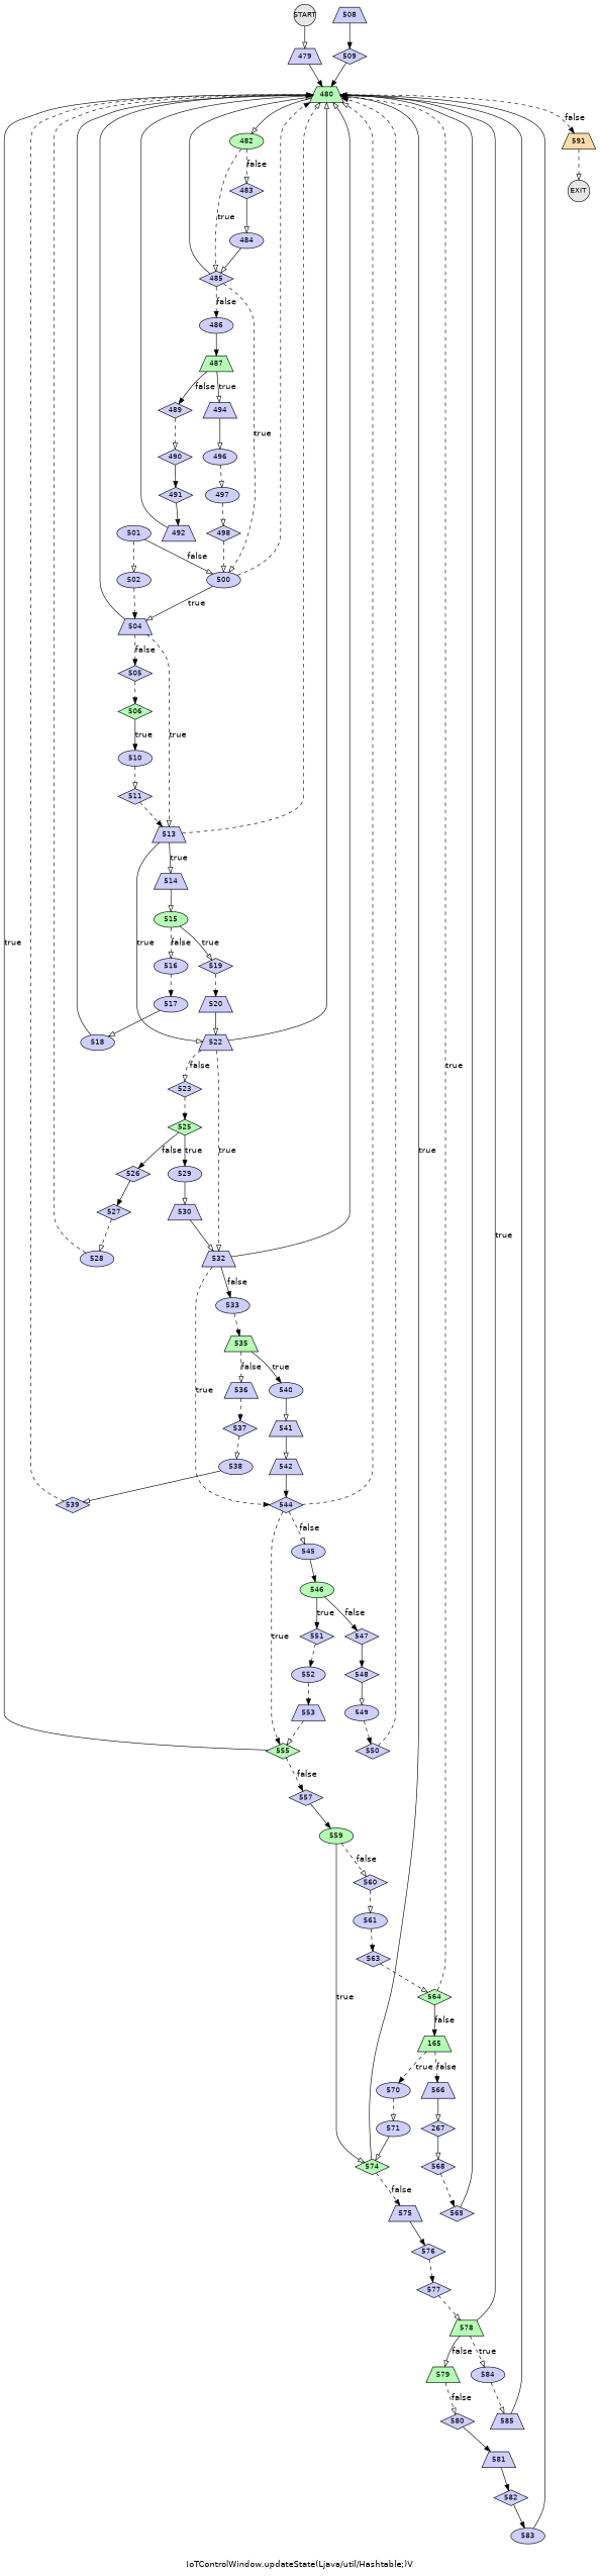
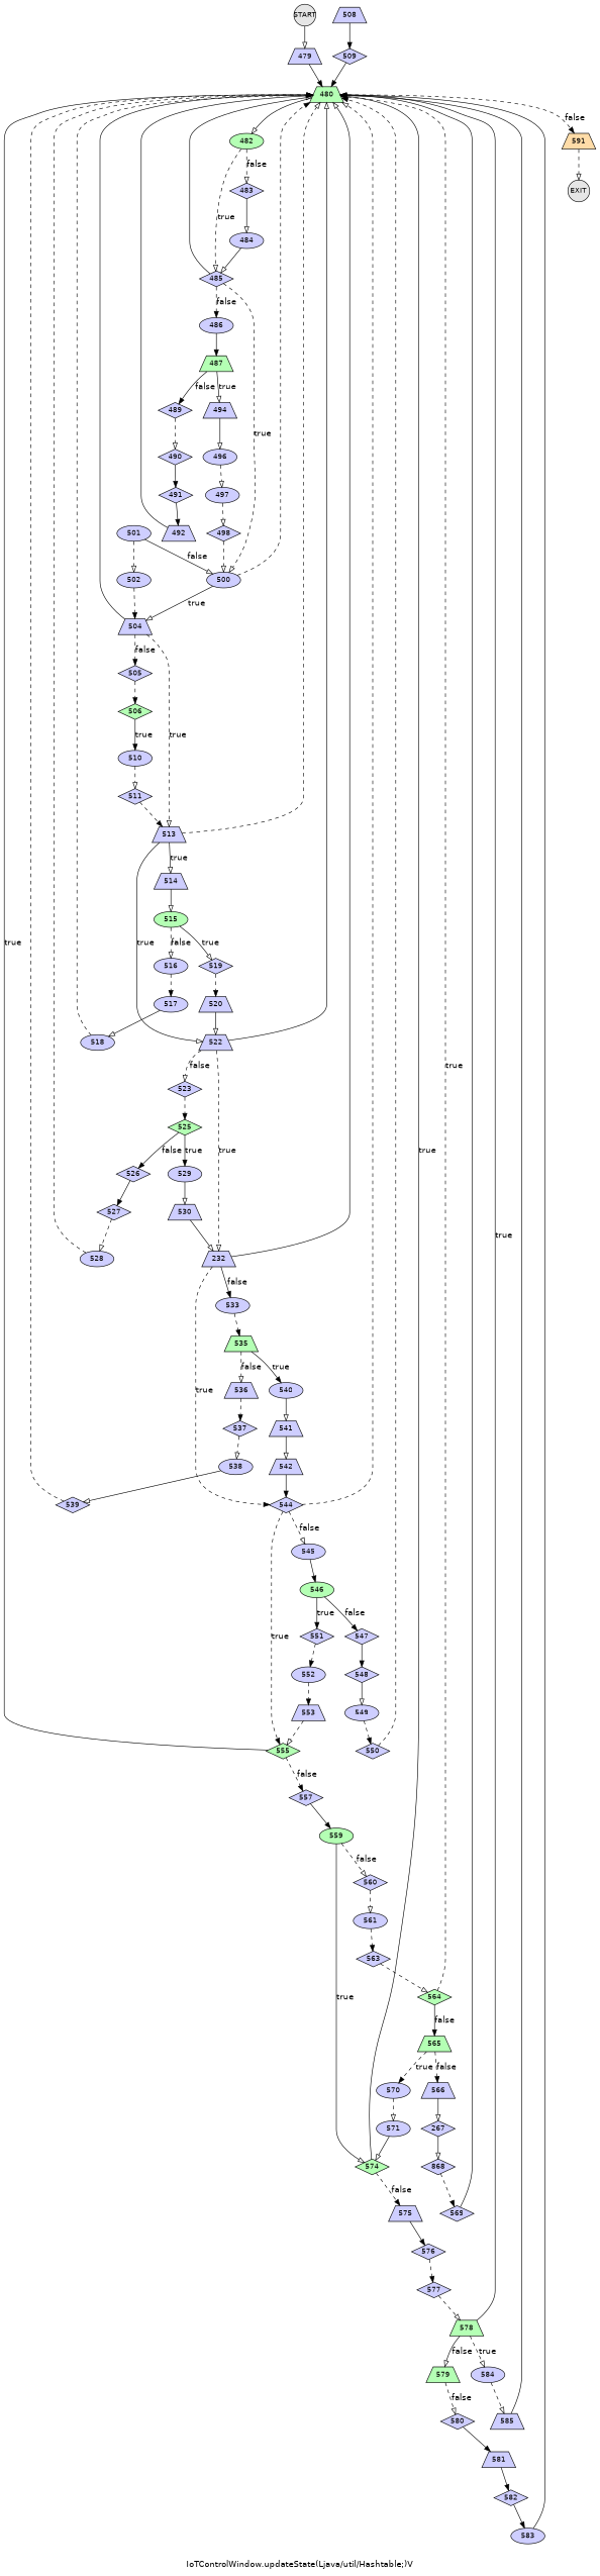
  digraph {
    fontname="DejaVu Sans"
    label="IoTControlWindow.updateState(Ljava/util/Hashtable;)V"
    node [fillcolor="#CECEFF" fixedsize=true fontname="DejaVu Sans" fontsize=12 shape=diamond style=filled]
    edge [arrowhead=onormal fontname="DejaVu Sans" style=solid]
    n1 [height=0.36 label=479 shape=trapezium width=0.78]
    n2 [fillcolor="#B4FFB4" height=0.36 label=480 shape=trapezium width=0.78]
    n3 [fillcolor="#B4FFB4" height=0.36 label=482 shape=ellipse width=0.78]
    n4 [fillcolor="#FFDCA8" height=0.36 label=591 shape=trapezium width=0.78]
    n5 [height=0.36 label=483 width=0.78]
    n6 [height=0.36 label=485 width=0.78]
    n7 [fillcolor="#E6E6E6" height=0.5 label=EXIT shape=ellipse style="filled, rounded" width=0.5]
    n8 [height=0.36 label=484 shape=ellipse width=0.78]
    n9 [height=0.36 label=486 shape=ellipse width=0.78]
    n10 [height=0.36 label=500 shape=ellipse width=0.78]
    n11 [fillcolor="#B4FFB4" height=0.36 label=487 shape=trapezium width=0.78]
    n12 [height=0.36 label=504 shape=trapezium width=0.78]
    n13 [height=0.36 label=489 width=0.78]
    n14 [height=0.36 label=494 shape=trapezium width=0.78]
    n15 [height=0.36 label=490 width=0.78]
    n16 [height=0.36 label=496 shape=ellipse width=0.78]
    n17 [height=0.36 label=491 width=0.78]
    n18 [height=0.36 label=492 shape=trapezium width=0.78]
    n19 [height=0.36 label=497 shape=ellipse width=0.78]
    n20 [height=0.36 label=498 width=0.78]
    n21 [height=0.36 label=501 shape=ellipse width=0.78]
    n22 [height=0.36 label=502 shape=ellipse width=0.78]
    n23 [height=0.36 label=505 width=0.78]
    n24 [height=0.36 label=513 shape=trapezium width=0.78]
    n25 [fillcolor="#B4FFB4" height=0.36 label=506 width=0.78]
    n26 [height=0.36 label=514 shape=trapezium width=0.78]
    n27 [height=0.36 label=522 shape=trapezium width=0.78]
    n28 [height=0.36 label=510 shape=ellipse width=0.78]
    n29 [height=0.36 label=511 width=0.78]
    n30 [height=0.36 label=508 shape=trapezium width=0.78]
    n31 [height=0.36 label=509 width=0.78]
    n32 [fillcolor="#B4FFB4" height=0.36 label=515 shape=ellipse width=0.78]
    n33 [height=0.36 label=523 width=0.78]
-   n34 [height=0.36 label=532 shape=trapezium width=0.78]
+   n34 [height=0.36 label=232 shape=trapezium width=0.78]
    n35 [height=0.36 label=516 shape=ellipse width=0.78]
    n36 [height=0.36 label=519 width=0.78]
    n37 [height=0.36 label=517 shape=ellipse width=0.78]
    n38 [height=0.36 label=520 shape=trapezium width=0.78]
    n39 [height=0.36 label=518 shape=ellipse width=0.78]
    n40 [fillcolor="#B4FFB4" height=0.36 label=525 width=0.78]
    n41 [height=0.36 label=533 shape=ellipse width=0.78]
    n42 [height=0.36 label=544 width=0.78]
    n43 [height=0.36 label=526 width=0.78]
    n44 [height=0.36 label=529 shape=ellipse width=0.78]
    n45 [height=0.36 label=527 width=0.78]
    n46 [height=0.36 label=530 shape=trapezium width=0.78]
    n47 [height=0.36 label=528 shape=ellipse width=0.78]
    n48 [fillcolor="#B4FFB4" height=0.36 label=535 shape=trapezium width=0.78]
    n49 [height=0.36 label=545 shape=ellipse width=0.78]
    n50 [fillcolor="#B4FFB4" height=0.36 label=555 width=0.78]
    n51 [height=0.36 label=536 shape=trapezium width=0.78]
    n52 [height=0.36 label=540 shape=ellipse width=0.78]
    n53 [height=0.36 label=537 width=0.78]
    n54 [height=0.36 label=541 shape=trapezium width=0.78]
    n55 [height=0.36 label=538 shape=ellipse width=0.78]
    n56 [height=0.36 label=539 width=0.78]
    n57 [height=0.36 label=542 shape=trapezium width=0.78]
    n58 [fillcolor="#B4FFB4" height=0.36 label=546 shape=ellipse width=0.78]
    n59 [height=0.36 label=557 width=0.78]
    n60 [height=0.36 label=547 width=0.78]
    n61 [height=0.36 label=551 width=0.78]
    n62 [height=0.36 label=548 width=0.78]
    n63 [height=0.36 label=552 shape=ellipse width=0.78]
    n64 [height=0.36 label=549 shape=ellipse width=0.78]
    n65 [height=0.36 label=550 width=0.78]
    n66 [height=0.36 label=553 shape=trapezium width=0.78]
    n67 [fillcolor="#B4FFB4" height=0.36 label=559 shape=ellipse width=0.78]
    n68 [height=0.36 label=560 width=0.78]
    n69 [fillcolor="#B4FFB4" height=0.36 label=574 width=0.78]
    n70 [height=0.36 label=561 shape=ellipse width=0.78]
    n71 [height=0.36 label=575 shape=trapezium width=0.78]
    n72 [height=0.36 label=563 width=0.78]
    n73 [fillcolor="#B4FFB4" height=0.36 label=564 width=0.78]
-   n74 [fillcolor="#B4FFB4" height=0.36 label=165 shape=trapezium width=0.78]
+   n74 [fillcolor="#B4FFB4" height=0.36 label=565 shape=trapezium width=0.78]
    n75 [height=0.36 label=566 shape=trapezium width=0.78]
    n76 [height=0.36 label=570 shape=ellipse width=0.78]
    n77 [height=0.36 label=267 width=0.78]
    n78 [height=0.36 label=571 shape=ellipse width=0.78]
-   n79 [height=0.36 label=568 width=0.78]
+   n79 [height=0.36 label=868 width=0.78]
    n80 [height=0.36 label=569 width=0.78]
    n81 [height=0.36 label=576 width=0.78]
    n82 [height=0.36 label=577 width=0.78]
    n83 [fillcolor="#B4FFB4" height=0.36 label=578 shape=trapezium width=0.78]
    n84 [fillcolor="#B4FFB4" height=0.36 label=579 shape=trapezium width=0.78]
    n85 [height=0.36 label=584 shape=ellipse width=0.78]
    n86 [height=0.36 label=580 width=0.78]
    n87 [height=0.36 label=581 shape=trapezium width=0.78]
    n88 [height=0.36 label=585 shape=trapezium width=0.78]
    n89 [height=0.36 label=582 width=0.78]
    n90 [height=0.36 label=583 shape=ellipse width=0.78]
    n91 [fillcolor="#E6E6E6" height=0.5 label=START shape=ellipse style="filled, rounded" width=0.5]
    n1 -> n2 [arrowhead=normal]
    n2 -> n3
    n2 -> n4 [arrowhead=normal label=false style=dashed]
    n3 -> n5 [label=false style=dashed]
    n3 -> n6 [label=true style=dashed]
    n4 -> n7 [style=dashed]
    n5 -> n8
    n6 -> n2
    n6 -> n9 [arrowhead=normal label=false style=dashed]
    n6 -> n10 [label=true style=dashed]
    n8 -> n6
    n9 -> n11 [arrowhead=normal]
    n10 -> n2 [arrowhead=normal style=dashed]
    n10 -> n12 [label=true]
    n11 -> n13 [arrowhead=normal label=false]
    n11 -> n14 [label=true]
    n12 -> n2 [arrowhead=normal]
    n12 -> n23 [arrowhead=normal label=false style=dashed]
    n12 -> n24 [label=true style=dashed]
    n13 -> n15 [style=dashed]
    n14 -> n16
    n15 -> n17 [arrowhead=normal]
    n16 -> n19 [style=dashed]
    n17 -> n18 [arrowhead=normal]
    n18 -> n2
    n19 -> n20 [style=dashed]
    n20 -> n10 [style=dashed]
    n21 -> n10 [label=false]
    n21 -> n22 [style=dashed]
    n22 -> n12 [arrowhead=normal style=dashed]
    n23 -> n25 [arrowhead=normal style=dashed]
    n24 -> n2 [style=dashed]
    n24 -> n26 [label=true]
    n24 -> n27 [label=true]
    n25 -> n28 [arrowhead=normal label=true]
    n26 -> n32
    n27 -> n2
    n27 -> n33 [label=false style=dashed]
    n27 -> n34 [label=true style=dashed]
    n28 -> n29 [style=dashed]
    n29 -> n24 [arrowhead=normal style=dashed]
    n30 -> n31 [arrowhead=normal]
    n31 -> n2 [arrowhead=normal]
    n32 -> n35 [label=false style=dashed]
    n32 -> n36 [label=true]
    n33 -> n40 [arrowhead=normal style=dashed]
    n34 -> n2
    n34 -> n41 [arrowhead=normal label=false]
    n34 -> n42 [arrowhead=normal label=true style=dashed]
    n35 -> n37 [arrowhead=normal style=dashed]
    n36 -> n38 [arrowhead=normal style=dashed]
    n37 -> n39
    n38 -> n27
-   n39 -> n2
+   n39 -> n2 [style=dashed]
    n40 -> n43 [arrowhead=normal label=false]
    n40 -> n44 [arrowhead=normal label=true]
    n41 -> n48 [arrowhead=normal style=dashed]
    n42 -> n2 [style=dashed]
    n42 -> n49 [label=false style=dashed]
    n42 -> n50 [arrowhead=normal label=true style=dashed]
    n43 -> n45 [arrowhead=normal]
    n44 -> n46
    n45 -> n47 [style=dashed]
    n46 -> n34
    n47 -> n2 [arrowhead=normal style=dashed]
    n48 -> n51 [label=false style=dashed]
    n48 -> n52 [arrowhead=normal label=true]
    n49 -> n58 [arrowhead=normal]
    n50 -> n2 [arrowhead=normal label=true]
    n50 -> n59 [arrowhead=normal label=false style=dashed]
    n51 -> n53 [arrowhead=normal style=dashed]
    n52 -> n54
    n53 -> n55 [style=dashed]
    n54 -> n57
    n55 -> n56
    n56 -> n2 [arrowhead=normal style=dashed]
    n57 -> n42 [arrowhead=normal]
    n58 -> n60 [arrowhead=normal label=false]
    n58 -> n61 [arrowhead=normal label=true]
    n59 -> n67 [arrowhead=normal]
    n60 -> n62 [arrowhead=normal]
    n61 -> n63 [arrowhead=normal style=dashed]
    n62 -> n64
    n63 -> n66 [arrowhead=normal style=dashed]
    n64 -> n65 [arrowhead=normal style=dashed]
    n65 -> n2 [arrowhead=normal style=dashed]
    n66 -> n50 [style=dashed]
    n67 -> n68 [label=false style=dashed]
    n67 -> n69 [label=true]
    n68 -> n70 [style=dashed]
    n69 -> n2 [label=true]
    n69 -> n71 [arrowhead=normal label=false style=dashed]
    n70 -> n72 [arrowhead=normal style=dashed]
    n71 -> n81 [arrowhead=normal]
    n72 -> n73 [style=dashed]
    n73 -> n2 [arrowhead=normal label=true style=dashed]
    n73 -> n74 [arrowhead=normal label=false]
    n74 -> n75 [arrowhead=normal label=false style=dashed]
    n74 -> n76 [arrowhead=normal label=true style=dashed]
    n75 -> n77
    n76 -> n78 [style=dashed]
    n77 -> n79
    n78 -> n69
    n79 -> n80 [arrowhead=normal style=dashed]
    n80 -> n2 [arrowhead=normal]
    n81 -> n82 [arrowhead=normal style=dashed]
    n82 -> n83 [style=dashed]
    n83 -> n2 [label=true]
    n83 -> n84 [label=false]
    n83 -> n85 [label=true style=dashed]
    n84 -> n86 [label=false style=dashed]
    n85 -> n88 [style=dashed]
    n86 -> n87 [arrowhead=normal]
    n87 -> n89 [arrowhead=normal]
    n88 -> n2
    n89 -> n90 [arrowhead=normal]
    n90 -> n2
    n91 -> n1
  }
